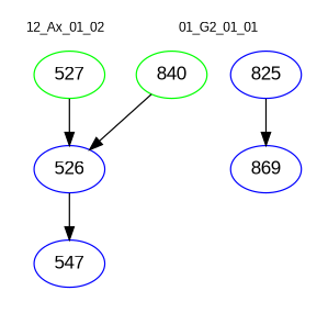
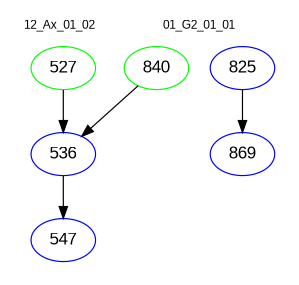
  digraph {
    fontname="Liberation Sans"
    node [color=blue fontname="Liberation Sans"]
    edge [color=black fontname="Liberation Sans"]
    n1 [color=green label=527]
-   n2 [label=526]
+   n2 [label=536]
    n3 [label=547]
    n4 [color=green label=840]
    n5 [label=825]
    n6 [label=869]
    subgraph cluster_1 {
      color=white
      fontsize=10
      label="12_Ax_01_02"
      n1
      n2
      n3
    }
    subgraph cluster_2 {
      color=white
      fontsize=10
      label="01_G2_01_01"
      n4
      n5
      n6
    }
    n1 -> n2
    n2 -> n3
    n4 -> n2
    n5 -> n6
  }
